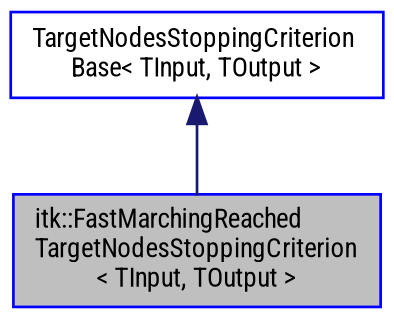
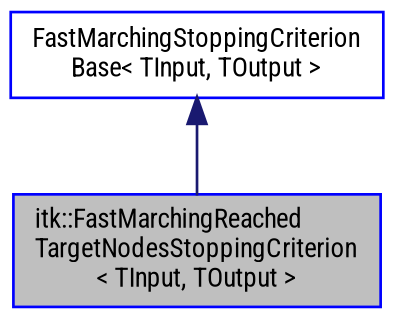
  digraph {
    fontname="Roboto Condensed"
    node [color=blue fontname="Roboto Condensed" fontsize=10 shape=record style=filled]
    n1 [fillcolor=grey75 fontcolor=black height=0.2 label="itk::FastMarchingReached\lTargetNodesStoppingCriterion\l\< TInput, TOutput \>" width=0.4]
-   n2 [fillcolor=white height=0.2 label="TargetNodesStoppingCriterion\lBase\< TInput, TOutput \>" width=0.4]
+   n2 [fillcolor=white height=0.2 label="FastMarchingStoppingCriterion\lBase\< TInput, TOutput \>" width=0.4]
    n2 -> n1 [color=midnightblue dir=back fontname="Roboto Condensed" fontsize=10 labelfontname=Helvetica labelfontsize=10 style=solid]
  }
